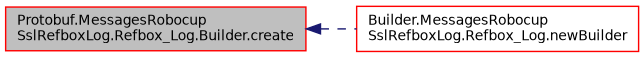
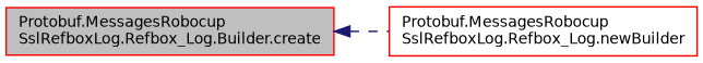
  digraph {
    rankdir=LR
    node [color=red fontname=Helvetica fontsize=10 shape=record style=filled]
    n1 [fillcolor=grey75 fontcolor=black height=0.2 label="Protobuf.MessagesRobocup\lSslRefboxLog.Refbox_Log.Builder.create" width=0.4]
-   n2 [fillcolor=white height=0.2 label="Builder.MessagesRobocup\lSslRefboxLog.Refbox_Log.newBuilder" width=0.4]
+   n2 [fillcolor=white height=0.2 label="Protobuf.MessagesRobocup\lSslRefboxLog.Refbox_Log.newBuilder" width=0.4]
    n1 -> n2 [color=midnightblue dir=back fontname=Helvetica fontsize=10 labelfontname=Helvetica labelfontsize=10 style=dashed]
  }
